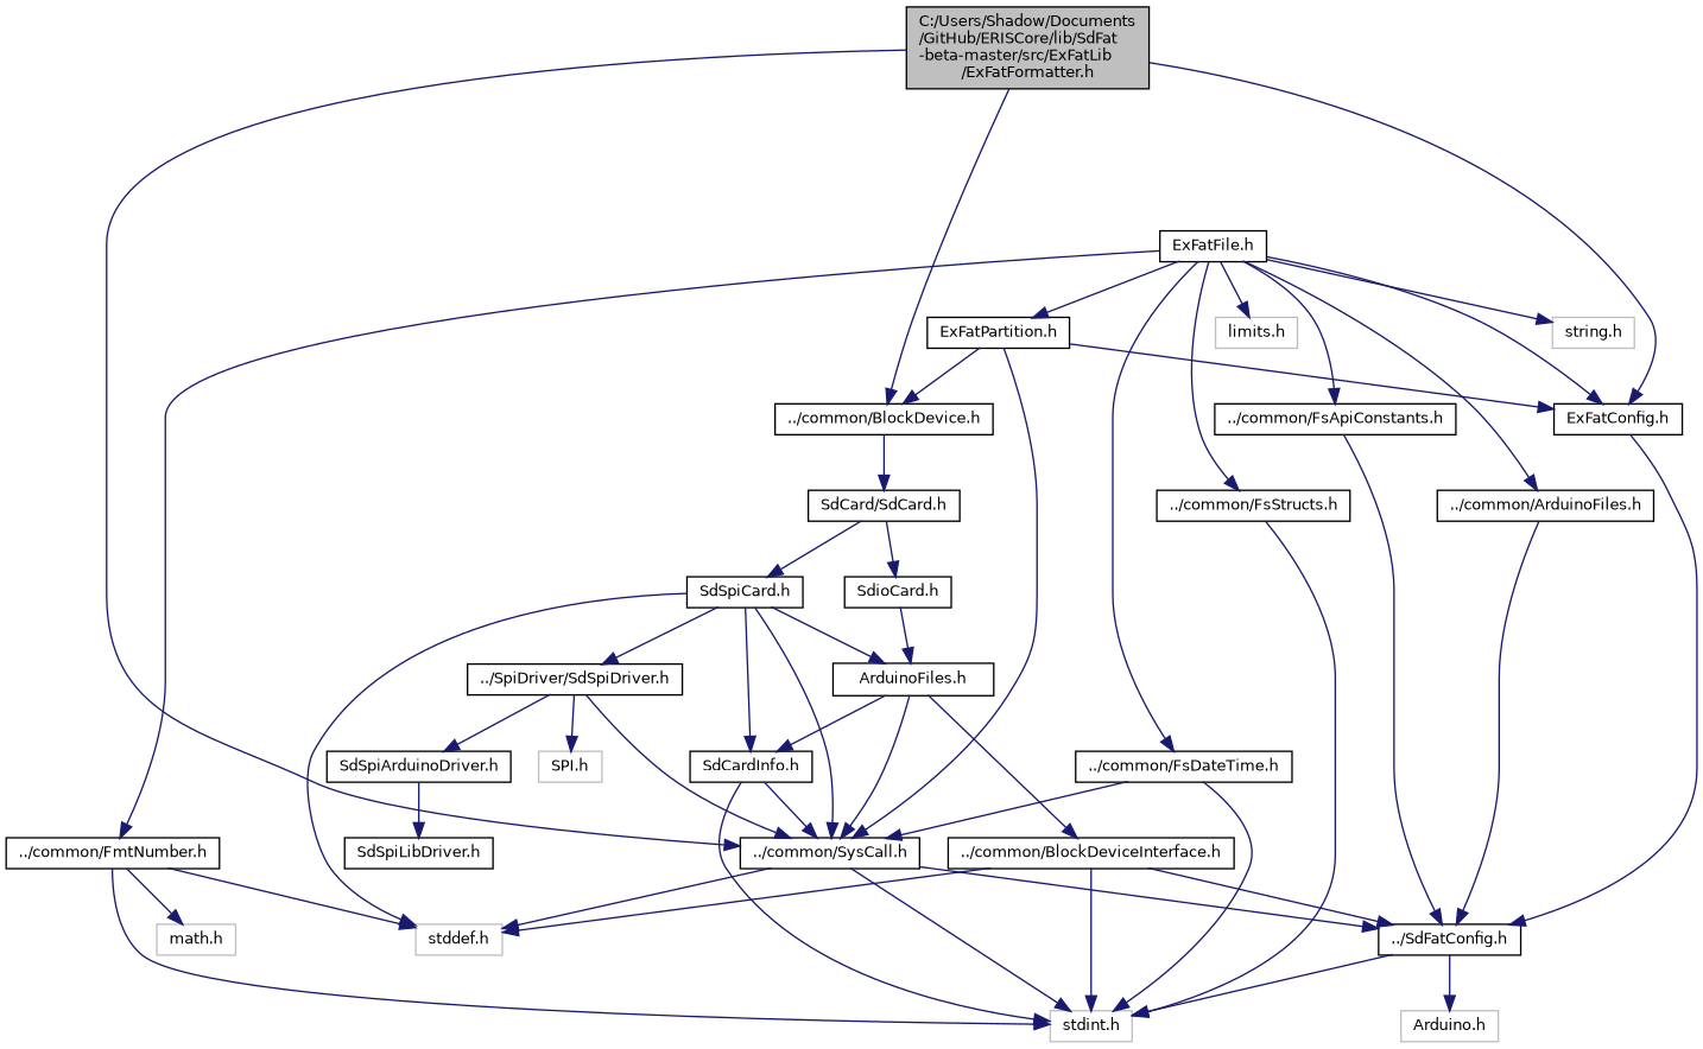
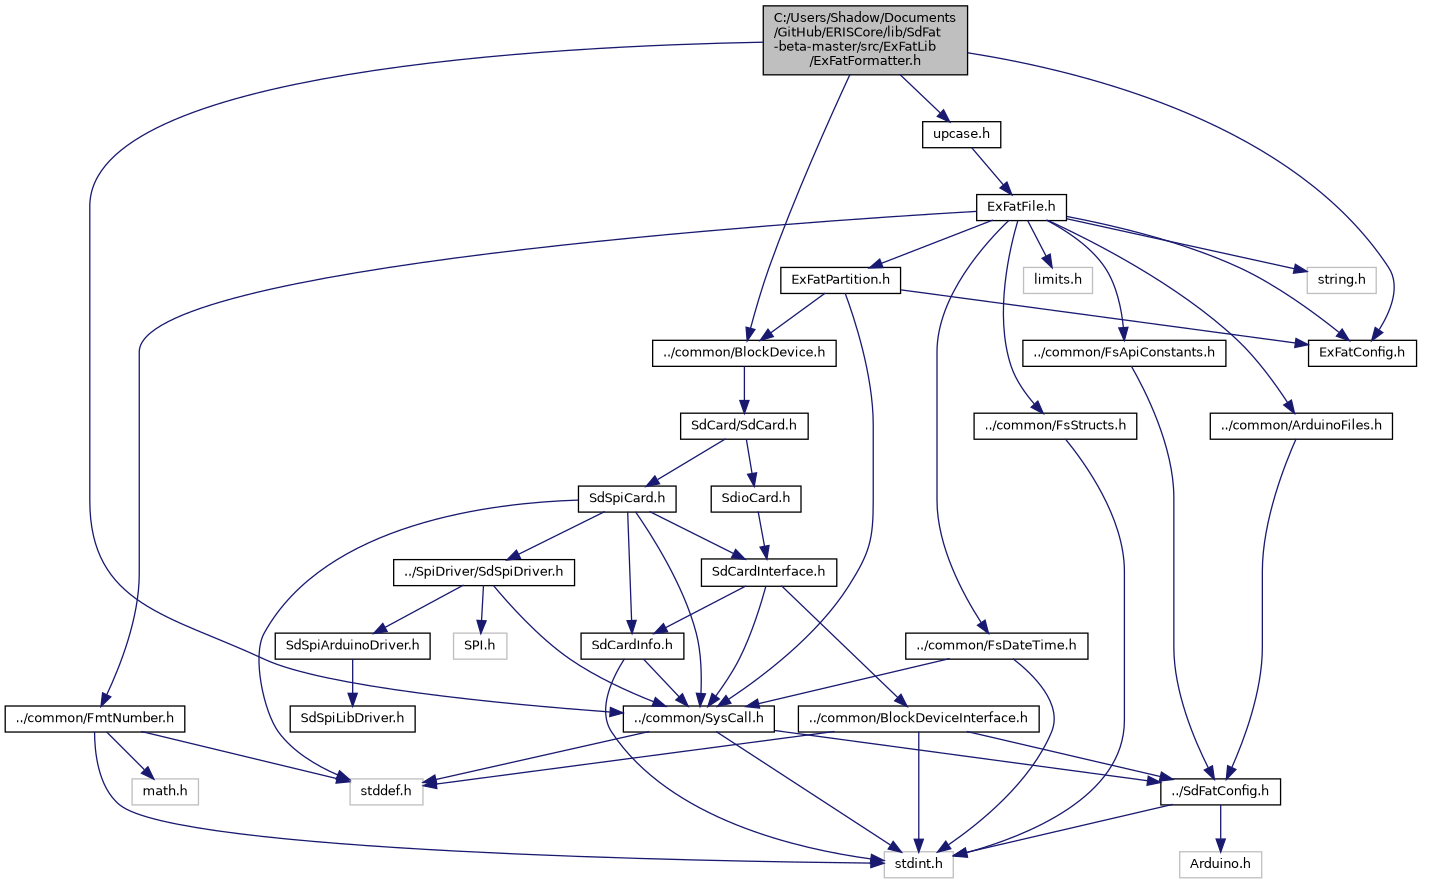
  digraph {
    node [color=black fillcolor=white fontname=Helvetica fontsize=10 shape=record style=filled]
    edge [color=midnightblue fontname=Helvetica fontsize=10 labelfontname=Helvetica labelfontsize=10 style=solid]
    n1 [fillcolor=grey75 fontcolor=black height=0.2 label="C:/Users/Shadow/Documents\l/GitHub/ERISCore/lib/SdFat\l-beta-master/src/ExFatLib\l/ExFatFormatter.h" width=0.4]
    n2 [height=0.2 label="ExFatConfig.h" width=0.4]
    n3 [height=0.2 label="../common/SysCall.h" width=0.4]
    n4 [height=0.2 label="../common/BlockDevice.h" width=0.4]
+   n5 [height=0.2 label="upcase.h" width=0.4]
    n6 [height=0.2 label="../SdFatConfig.h" width=0.4]
    n7 [color=grey75 height=0.2 label="stdint.h" width=0.4]
    n8 [color=grey75 height=0.2 label="stddef.h" width=0.4]
    n9 [height=0.2 label="SdCard/SdCard.h" width=0.4]
    n10 [height=0.2 label="ExFatFile.h" width=0.4]
    n11 [color=grey75 height=0.2 label="Arduino.h" width=0.4]
    n12 [height=0.2 label="SdioCard.h" width=0.4]
    n13 [height=0.2 label="SdSpiCard.h" width=0.4]
-   n14 [height=0.2 label="ArduinoFiles.h" width=0.4]
+   n14 [height=0.2 label="SdCardInterface.h" width=0.4]
    n15 [height=0.2 label="SdCardInfo.h" width=0.4]
    n16 [height=0.2 label="../SpiDriver/SdSpiDriver.h" width=0.4]
    n17 [height=0.2 label="../common/BlockDeviceInterface.h" width=0.4]
    n18 [color=grey75 height=0.2 label="SPI.h" width=0.4]
    n19 [height=0.2 label="SdSpiArduinoDriver.h" width=0.4]
    n20 [height=0.2 label="SdSpiLibDriver.h" width=0.4]
    n21 [color=grey75 height=0.2 label="limits.h" width=0.4]
    n22 [color=grey75 height=0.2 label="string.h" width=0.4]
    n23 [height=0.2 label="../common/FsDateTime.h" width=0.4]
    n24 [height=0.2 label="../common/FsStructs.h" width=0.4]
    n25 [height=0.2 label="../common/FsApiConstants.h" width=0.4]
    n26 [height=0.2 label="../common/FmtNumber.h" width=0.4]
    n27 [height=0.2 label="ExFatPartition.h" width=0.4]
    n28 [height=0.2 label="../common/ArduinoFiles.h" width=0.4]
    n29 [color=grey75 height=0.2 label="math.h" width=0.4]
    n1 -> n2
    n1 -> n3
    n1 -> n4
-   n2 -> n6
+   n1 -> n5
    n3 -> n6
    n3 -> n7
    n3 -> n8
    n4 -> n9
+   n5 -> n10
    n6 -> n7
    n6 -> n11
    n9 -> n12
    n9 -> n13
    n10 -> n2
    n10 -> n21
    n10 -> n22
    n10 -> n23
    n10 -> n24
    n10 -> n25
    n10 -> n26
    n10 -> n27
    n10 -> n28
    n12 -> n14
    n13 -> n3
    n13 -> n8
    n13 -> n14
    n13 -> n15
    n13 -> n16
    n14 -> n3
    n14 -> n15
    n14 -> n17
    n15 -> n3
    n15 -> n7
    n16 -> n3
    n16 -> n18
    n16 -> n19
    n17 -> n6
    n17 -> n7
    n17 -> n8
    n19 -> n20
    n23 -> n3
    n23 -> n7
    n24 -> n7
    n25 -> n6
    n26 -> n7
    n26 -> n8
    n26 -> n29
    n27 -> n2
    n27 -> n3
    n27 -> n4
    n28 -> n6
  }
